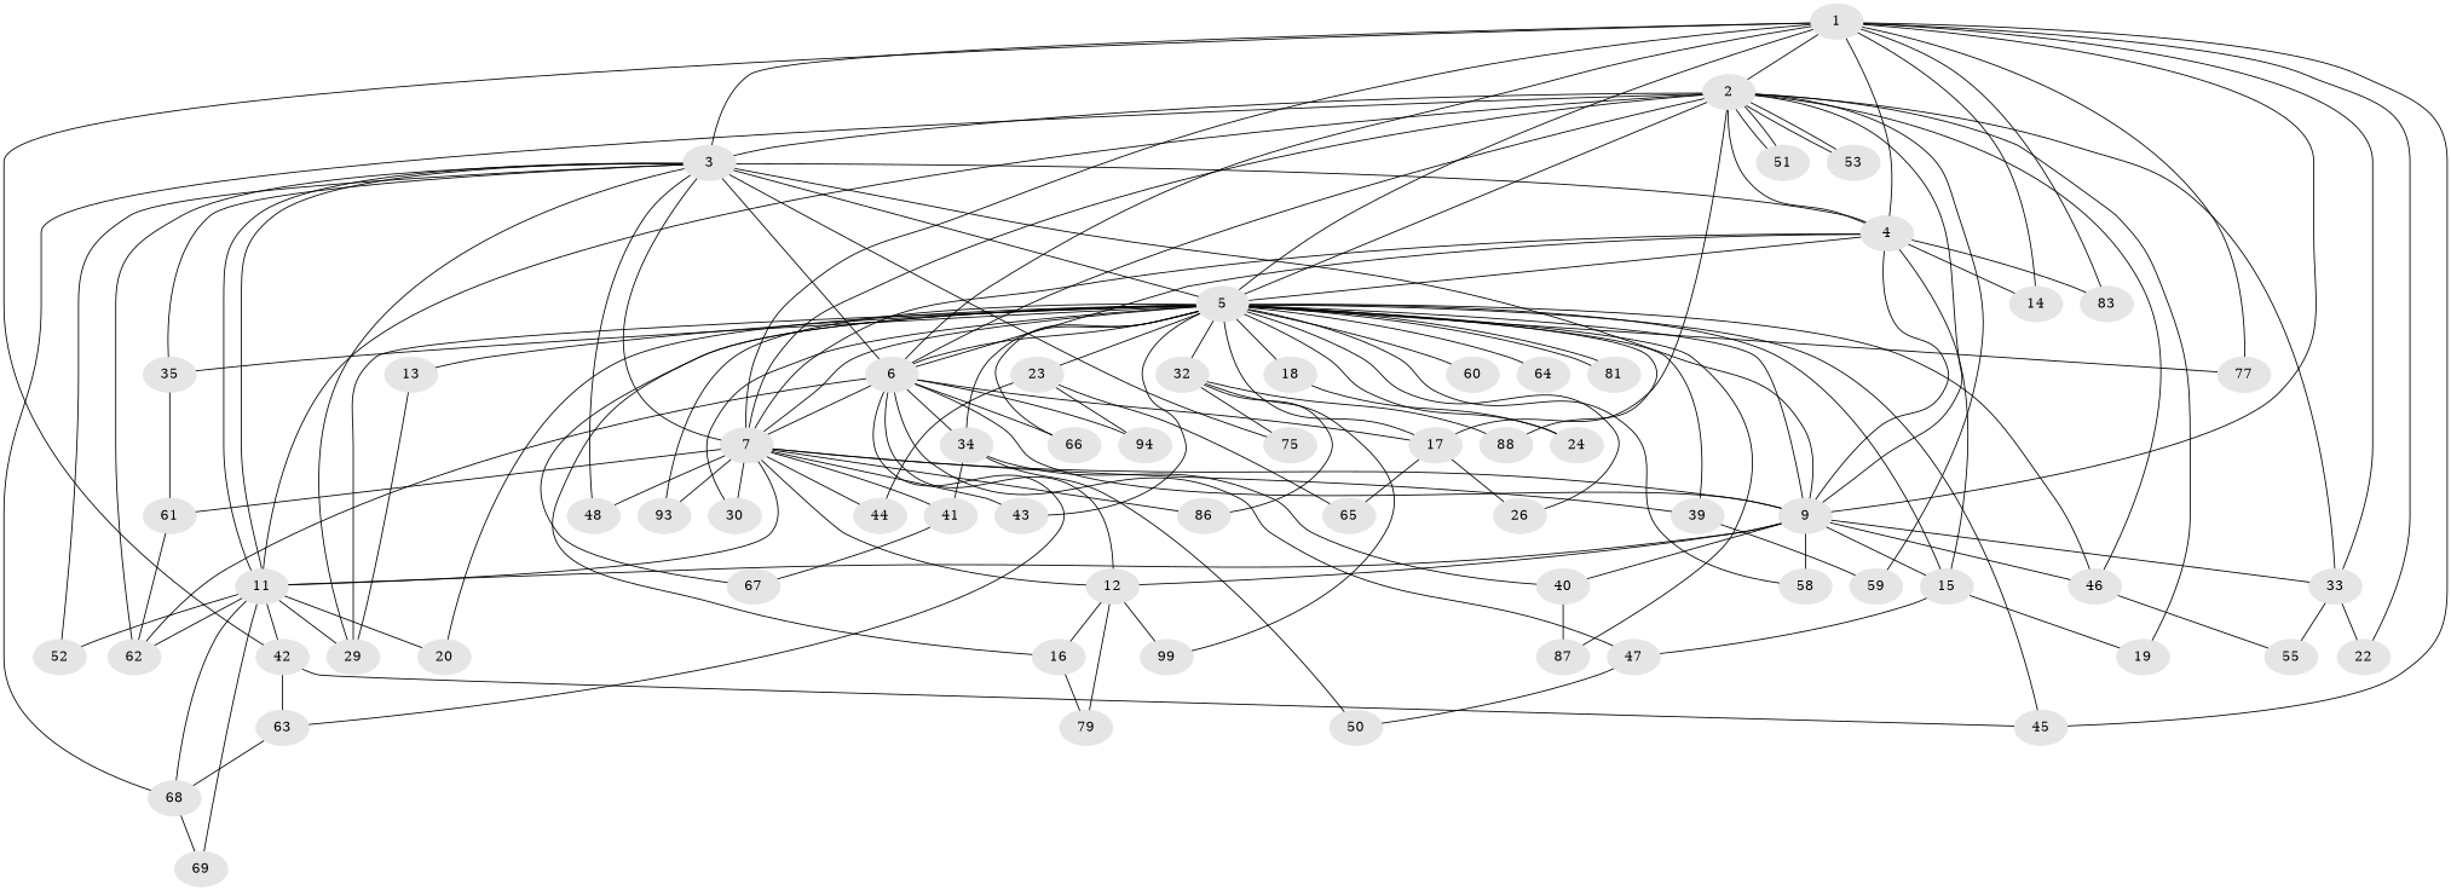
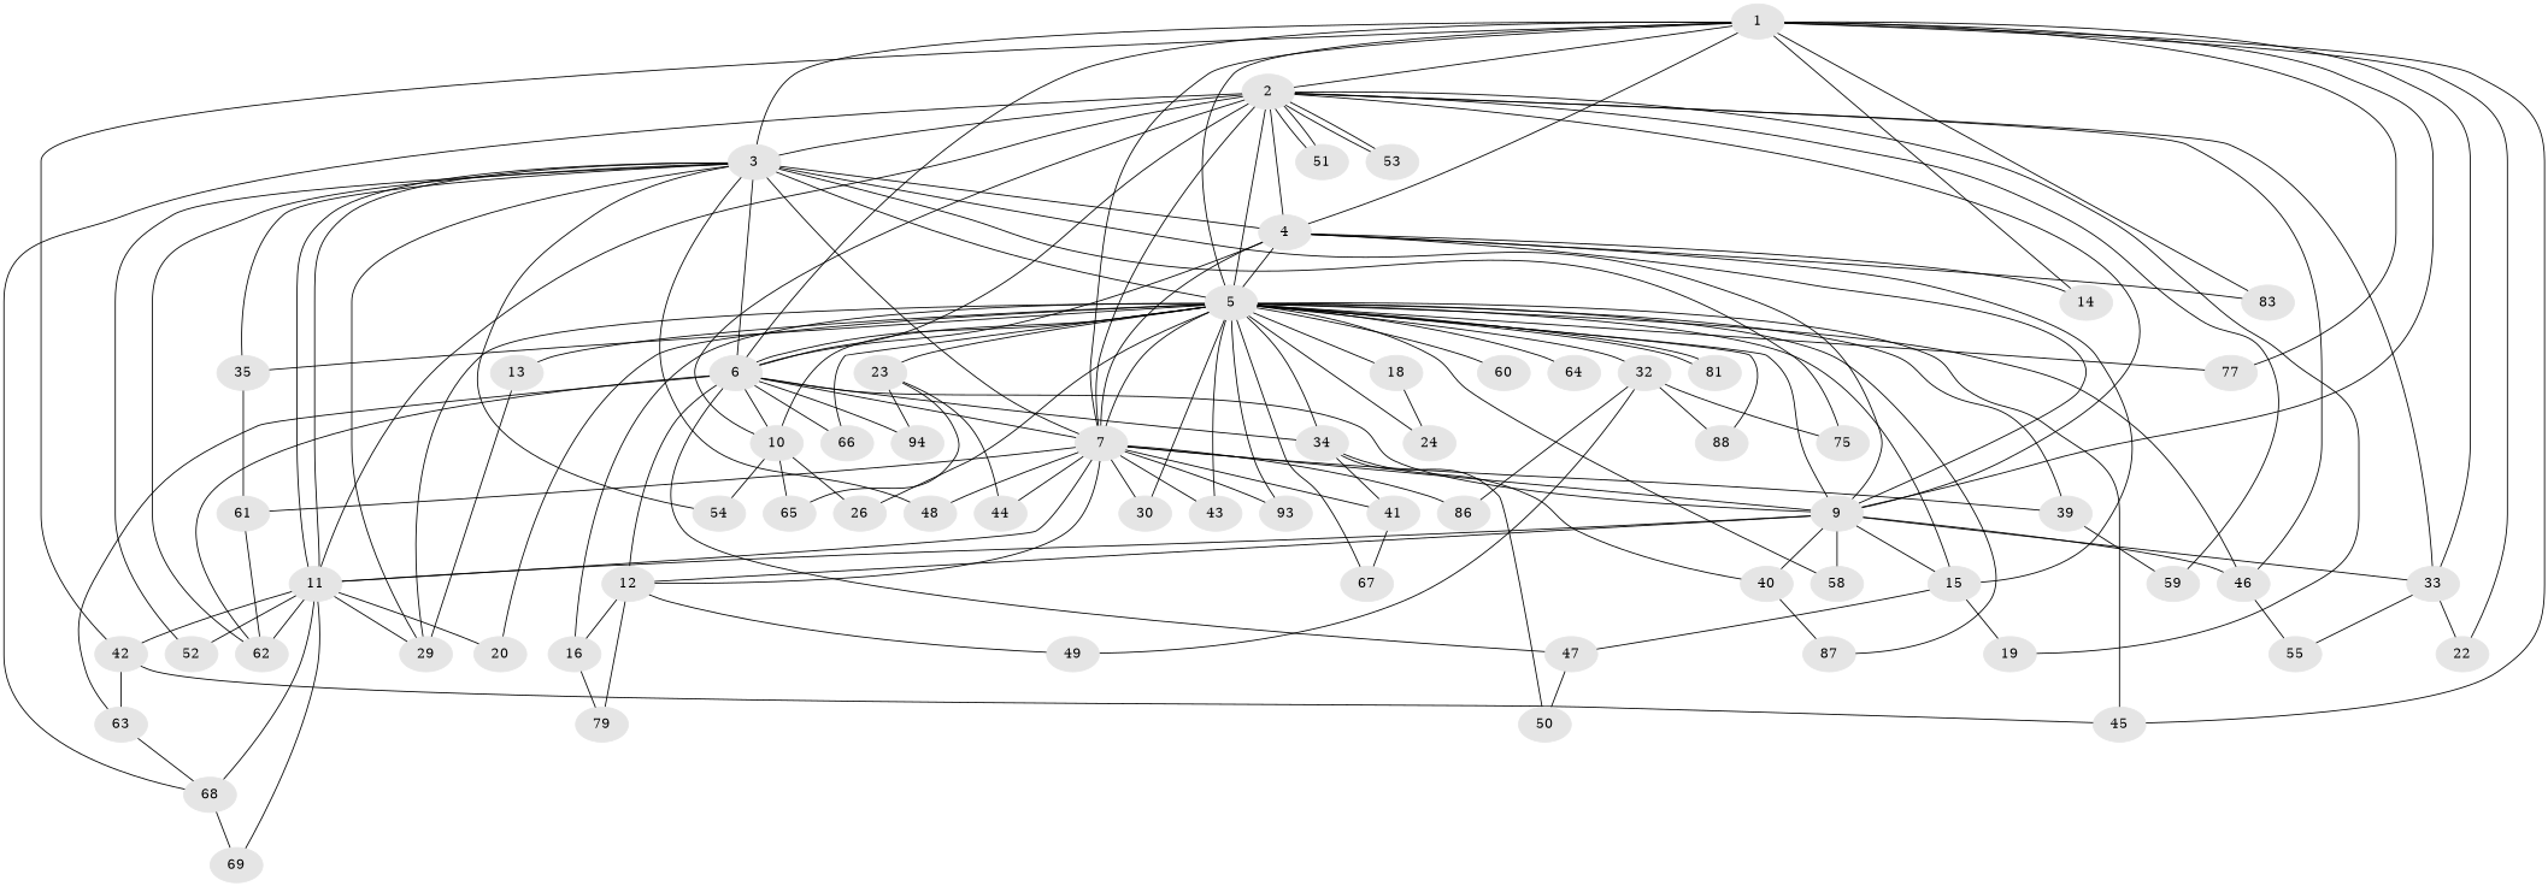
  graph {
    node [color=gray90 style=filled]
    2 [super="+36+90+96+70"]
    3 [super="+56+38+82+80"]
    4
    5 [super="+28+10+21+8"]
    6 [super="+25"]
    7
    9 [super="+37+27"]
    33
    11 [super="+92+31"]
-   17
+   17 [label=10]
    19
    46 [super="+57"]
    51
    53
    59
    68
    1
    14
    22
    42 [super="+78"]
    45
    77
    83
    29
    35
    48
    52
+   54
    62 [super="+74"]
    n30 [label=75]
    15 [super="+76"]
    13
    16
    18
    20
    23
    24
    26
    30
    32
    34
    39 [super="+85"]
    43
    58
    60
    64
    66
    67
    81
    87
    88
    93
    12
    47
    63 [super="+89"]
    94
    41
    44
    61
    86
    40
    55
    69
    65
    79
-   49 [label=99]
+   49
    50
    2 -- 3
    2 -- 4
    2 -- 5 [weight=3]
    2 -- 6
    2 -- 7 [weight=2]
    2 -- 9
    2 -- 33
    2 -- 11
    2 -- 17
    2 -- 19
    2 -- 46
    2 -- 51
    2 -- 51
    2 -- 53
    2 -- 53
    2 -- 59
    2 -- 68
    3 -- 4
    3 -- 5 [weight=5]
    3 -- 6 [weight=3]
    3 -- 7
    3 -- 9 [weight=2]
    3 -- 11
    3 -- 11
    3 -- 29
    3 -- 35
    3 -- 48
    3 -- 52
+   3 -- 54
    3 -- 62
    3 -- n30
    4 -- 5 [weight=3]
    4 -- 6
    4 -- 7
    4 -- 9
    4 -- 14
    4 -- 83
    4 -- 15
    5 -- 6 [weight=4]
    5 -- 7 [weight=4]
    5 -- 9 [weight=3]
    5 -- 17
    5 -- 46
    5 -- 45
    5 -- 77
    5 -- 29 [weight=2]
    5 -- 35
    5 -- 15
    5 -- 13 [weight=2]
    5 -- 16
    5 -- 18 [weight=2]
    5 -- 20
    5 -- 23
    5 -- 24
    5 -- 26
    5 -- 30
    5 -- 32 [weight=2]
    5 -- 34
    5 -- 39 [weight=2]
    5 -- 43
    5 -- 58
    5 -- 60 [weight=2]
    5 -- 64 [weight=2]
    5 -- 66
    5 -- 67
    5 -- 81
    5 -- 81
    5 -- 87
    5 -- 88
    5 -- 93
    6 -- 7
    6 -- 9
    6 -- 17
    6 -- 62
    6 -- 34
    6 -- 66
    6 -- 12
    6 -- 47
    6 -- 63
    6 -- 94
    7 -- 9
    7 -- 11
    7 -- 48
    7 -- 30
    7 -- 39
    7 -- 43
    7 -- 93
    7 -- 12
    7 -- 41
    7 -- 44
    7 -- 61
    7 -- 86
    9 -- 33
    9 -- 11 [weight=2]
    9 -- 46 [weight=2]
    9 -- 15
    9 -- 58
    9 -- 12
    9 -- 40
    33 -- 22
    33 -- 55
    11 -- 68
    11 -- 42
    11 -- 29
    11 -- 52
    11 -- 62
    11 -- 20
    11 -- 69
+   17 -- 54
    17 -- 26
    17 -- 65
    46 -- 55
    68 -- 69
    1 -- 2
    1 -- 3
    1 -- 4
    1 -- 5 [weight=3]
    1 -- 6
    1 -- 7
    1 -- 9
    1 -- 33
    1 -- 14
    1 -- 22
    1 -- 42
    1 -- 45
    1 -- 77
    1 -- 83
    42 -- 45
    42 -- 63
    35 -- 61
    15 -- 19
    15 -- 47
    13 -- 29
    16 -- 79
    18 -- 24
    23 -- 94
    23 -- 44
    23 -- 65
    32 -- n30
    32 -- 88
    32 -- 86
    32 -- 49
    34 -- 41
    34 -- 40
    34 -- 50
    39 -- 59
    12 -- 16
    12 -- 79
    12 -- 49
    47 -- 50
    63 -- 68
    41 -- 67
    61 -- 62
    40 -- 87
  }
